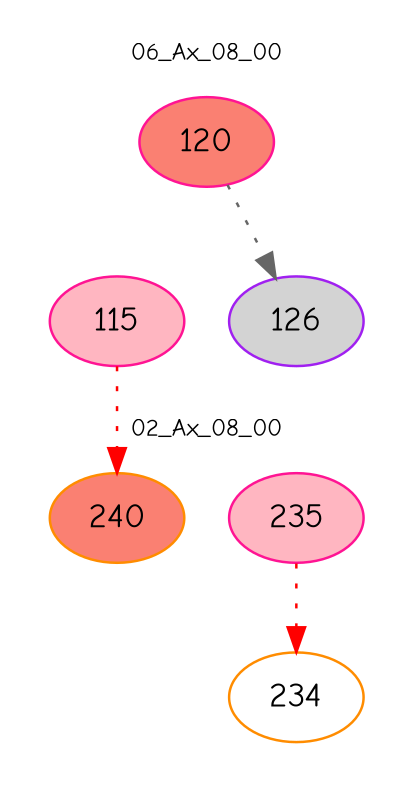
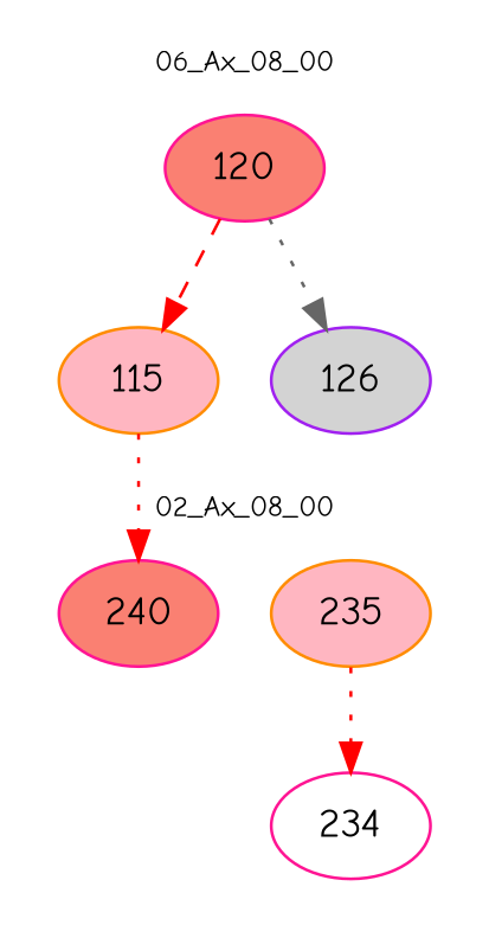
  digraph {
    fontname="Comic Neue"
    node [color=darkorange fillcolor=lightpink fontname="Comic Neue" style=filled]
    edge [color=red fontname="Comic Neue" style=dotted]
-   n1 [color=deeppink label=235]
-   n2 [fillcolor=white label=234]
-   n3 [fillcolor=salmon label=240]
+   n1 [label=235]
+   n2 [color=deeppink fillcolor=white label=234]
+   n3 [color=deeppink fillcolor=salmon label=240]
    n4 [color=deeppink fillcolor=salmon label=120]
-   n5 [color=deeppink label=115]
+   n5 [label=115]
    n6 [color=purple fillcolor=lightgrey label=126]
    subgraph cluster_1 {
      color=white
      fontsize=10
      label="02_Ax_08_00"
      n1
      n2
      n3
    }
    subgraph cluster_2 {
      color=white
      fontsize=10
      label="06_Ax_08_00"
      n4
      n5
      n6
    }
    n1 -> n2
+   n4 -> n5 [style=dashed]
    n4 -> n6 [color=gray40]
    n5 -> n3
  }
